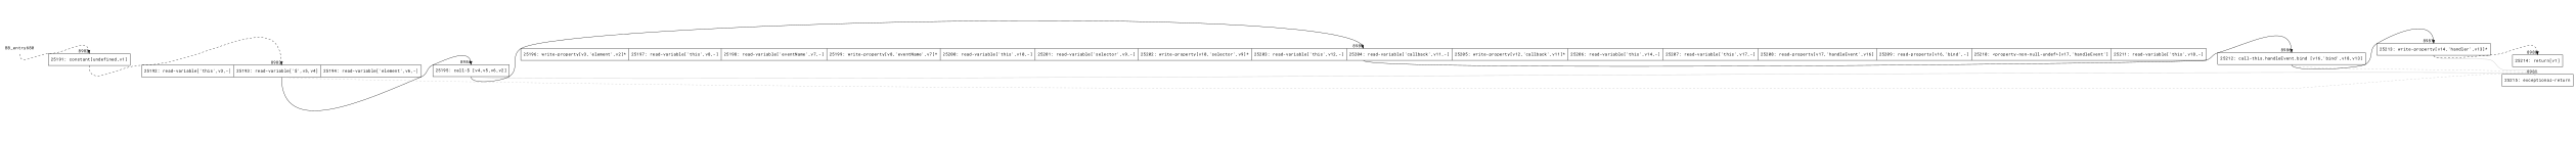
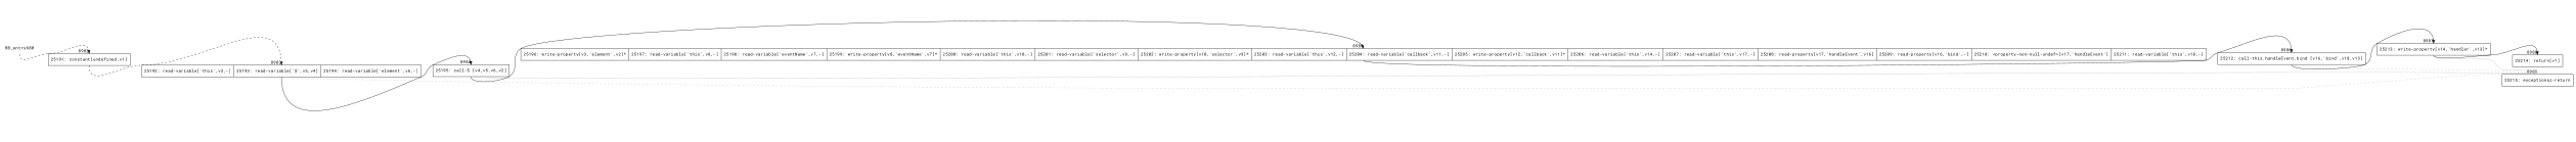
  digraph {
    fontname="Roboto Mono"
    rankdir=LR
    node [fontname="Roboto Mono" shape=record]
    edge [fontname="Roboto Mono" headport=n style=solid tailport=s]
    n1 [label=BB_entry680 shape=none]
    n2 [label="{25191: constant[undefined,v1]}"]
    n3 [label="{25192: read-variable['this',v3,-]|25193: read-variable['$',v5,v4]|25194: read-variable['element',v6,-]}"]
    n4 [label="{25195: call-$ [v4,v5,v6,v2]}"]
    n5 [label="{25215: exceptional-return}"]
    n6 [label="{25196: write-property[v3,'element',v2]*|25197: read-variable['this',v8,-]|25198: read-variable['eventName',v7,-]|25199: write-property[v8,'eventName',v7]*|25200: read-variable['this',v10,-]|25201: read-variable['selector',v9,-]|25202: write-property[v10,'selector',v9]*|25203: read-variable['this',v12,-]|25204: read-variable['callback',v11,-]|25205: write-property[v12,'callback',v11]*|25206: read-variable['this',v14,-]|25207: read-variable['this',v17,-]|25208: read-property[v17,'handleEvent',v16]|25209: read-property[v16,'bind',-]|25210: \<property-non-null-undef\>[v17,'handleEvent']|25211: read-variable['this',v18,-]}"]
    n7 [label="{25212: call-this.handleEvent.bind [v16,'bind',v18,v13]}"]
    n8 [label="{25213: write-property[v14,'handler',v13]*}"]
    n9 [label="{25214: return[v1]}"]
    n1 -> n2 [headlabel="    8982" style=dashed]
    n2 -> n3 [headlabel="      8983" style=dashed]
    n3 -> n4 [headlabel="      8984"]
    n3 -> n5 [color=gray headlabel="      8989" style=dashed]
    n4 -> n5 [color=gray]
    n4 -> n6 [headlabel="      8985"]
    n6 -> n7 [headlabel="      8986"]
    n7 -> n5 [color=gray style=dashed]
    n7 -> n8 [headlabel="      8987"]
    n8 -> n5 [color=gray]
-   n8 -> n9 [headlabel="      8988" style=dashed]
+   n8 -> n9 [headlabel="      8988"]
  }
